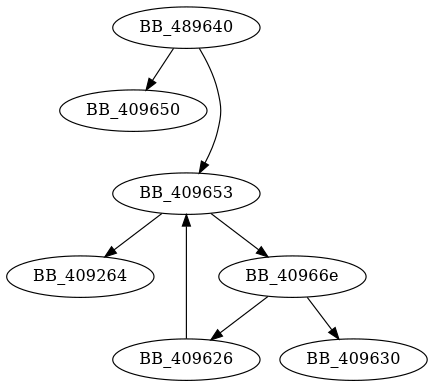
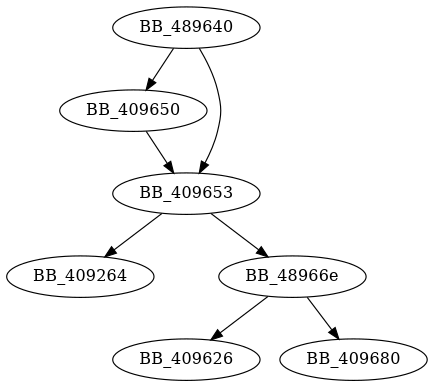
  digraph {
    n1 [label=BB_489640]
    BB_409650
    BB_409653
    n4 [label=BB_409264]
-   BB_40966e
+   BB_40966e [label=BB_48966e]
    n6 [label=BB_409626]
-   BB_409680 [label=BB_409630]
+   BB_409680
    n1 -> BB_409650
    n1 -> BB_409653
-   n6 -> BB_409653
+   BB_409650 -> BB_409653
    BB_409653 -> n4
    BB_409653 -> BB_40966e
    BB_40966e -> n6
    BB_40966e -> BB_409680
  }
